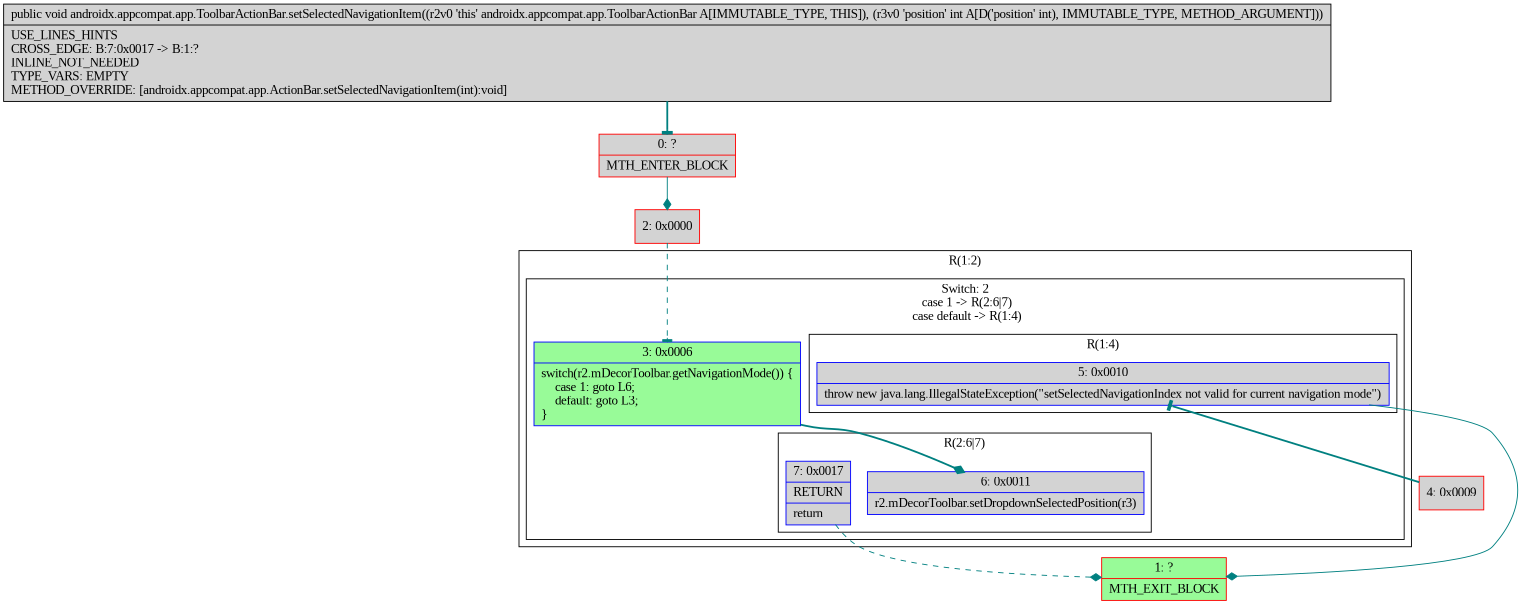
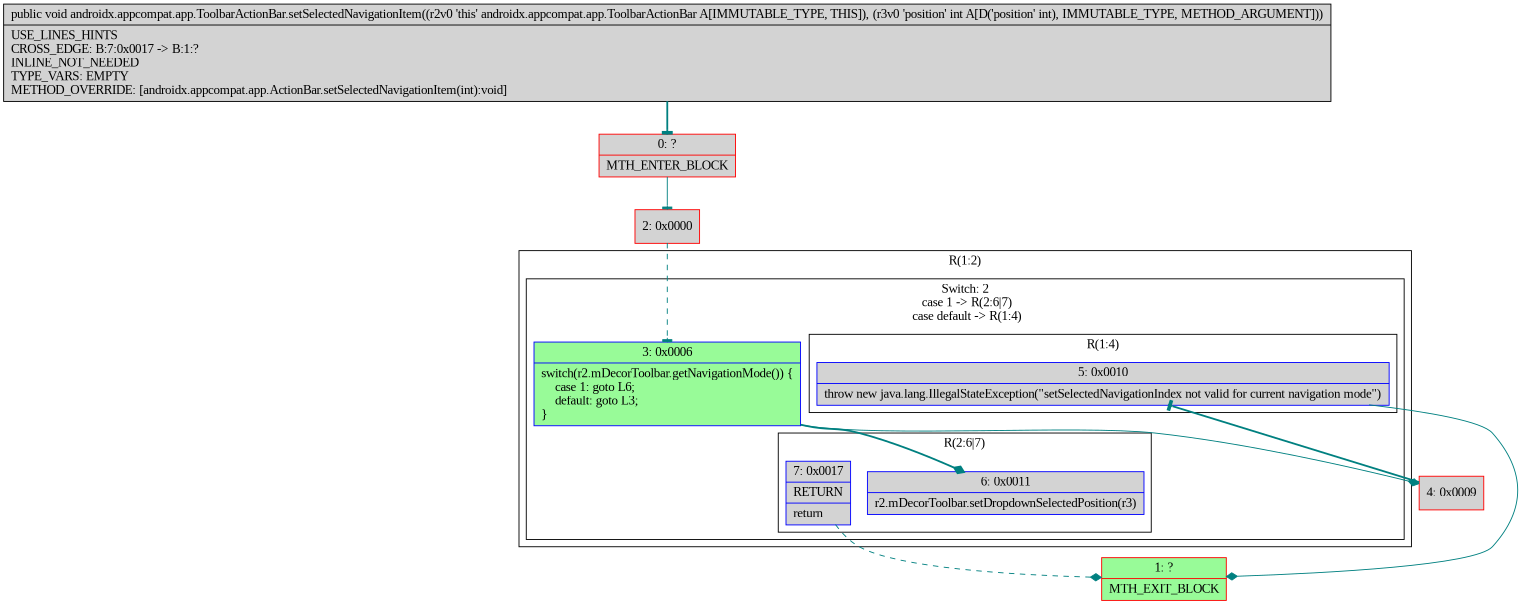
  digraph {
    fontname="Liberation Serif"
    node [color=blue fillcolor=lightgrey fontname="Liberation Serif" shape=record style=filled]
    edge [arrowhead=diamond color=teal fontname="Liberation Serif" style=solid]
    n1 [label="{6\:\ 0x0011|r2.mDecorToolbar.setDropdownSelectedPosition(r3)\l}"]
    n2 [label="{7\:\ 0x0017|RETURN\l|return\l}"]
    n3 [label="{5\:\ 0x0010|throw new java.lang.IllegalStateException(\"setSelectedNavigationIndex not valid for current navigation mode\")\l}"]
    n4 [fillcolor=palegreen label="{3\:\ 0x0006|switch(r2.mDecorToolbar.getNavigationMode()) \{\l    case 1: goto L6;\l    default: goto L3;\l\}\l}"]
    n5 [color=red fillcolor=palegreen label="{1\:\ ?|MTH_EXIT_BLOCK\l}"]
    n6 [color=red label="{4\:\ 0x0009}"]
    n7 [color=red label="{0\:\ ?|MTH_ENTER_BLOCK\l}"]
    n8 [color=red label="{2\:\ 0x0000}"]
    n9 [label="{public void androidx.appcompat.app.ToolbarActionBar.setSelectedNavigationItem((r2v0 'this' androidx.appcompat.app.ToolbarActionBar A[IMMUTABLE_TYPE, THIS]), (r3v0 'position' int A[D('position' int), IMMUTABLE_TYPE, METHOD_ARGUMENT]))  | USE_LINES_HINTS\lCROSS_EDGE: B:7:0x0017 \-\> B:1:?\lINLINE_NOT_NEEDED\lTYPE_VARS: EMPTY\lMETHOD_OVERRIDE: [androidx.appcompat.app.ActionBar.setSelectedNavigationItem(int):void]\l}" color=""]
    subgraph cluster_1 {
      label="R(1:2)"
      subgraph cluster_2 {
        label="Switch: 2\n case 1 -> R(2:6|7)\n case default -> R(1:4)"
        n4
        subgraph cluster_3 {
          label="R(2:6|7)"
          n1
          n2
        }
        subgraph cluster_4 {
          label="R(1:4)"
          n3
        }
      }
    }
    n2 -> n5 [style=dashed]
    n3 -> n5
    n4 -> n1 [style=bold]
+   n4 -> n6
    n6 -> n3 [arrowhead=tee style=bold]
-   n7 -> n8
+   n7 -> n8 [arrowhead=tee]
    n8 -> n4 [arrowhead=tee style=dashed]
    n9 -> n7 [arrowhead=tee style=bold]
  }
